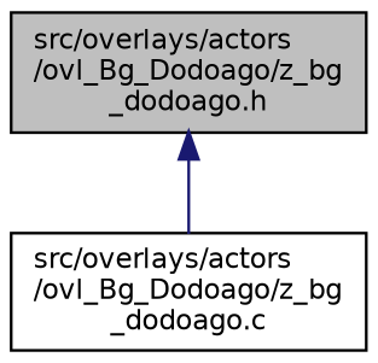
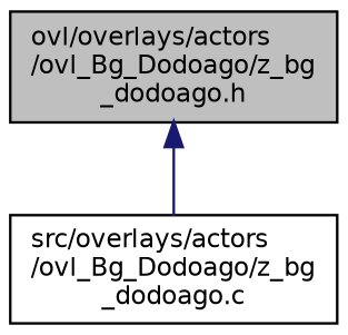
  digraph {
    node [color=black fontname=Helvetica fontsize=10 shape=record style=filled]
-   n1 [fillcolor=grey75 fontcolor=black height=0.2 label="src/overlays/actors\l/ovl_Bg_Dodoago/z_bg\l_dodoago.h" width=0.4]
+   n1 [fillcolor=grey75 fontcolor=black height=0.2 label="ovl/overlays/actors\l/ovl_Bg_Dodoago/z_bg\l_dodoago.h" width=0.4]
    n2 [fillcolor=white height=0.2 label="src/overlays/actors\l/ovl_Bg_Dodoago/z_bg\l_dodoago.c" width=0.4]
    n1 -> n2 [color=midnightblue dir=back fontname=Helvetica fontsize=10 labelfontname=Helvetica labelfontsize=10 style=solid]
  }
